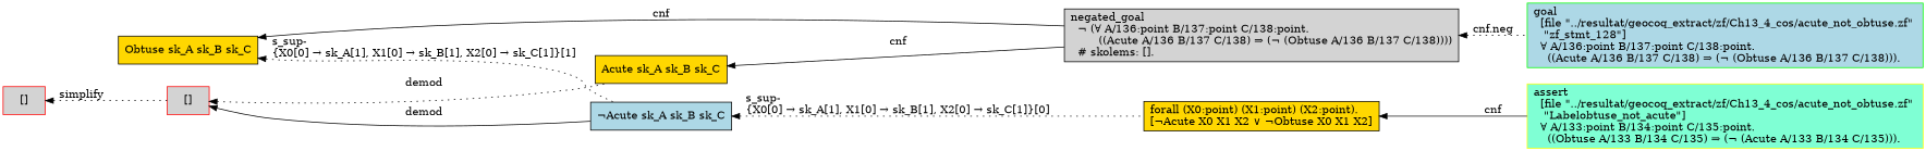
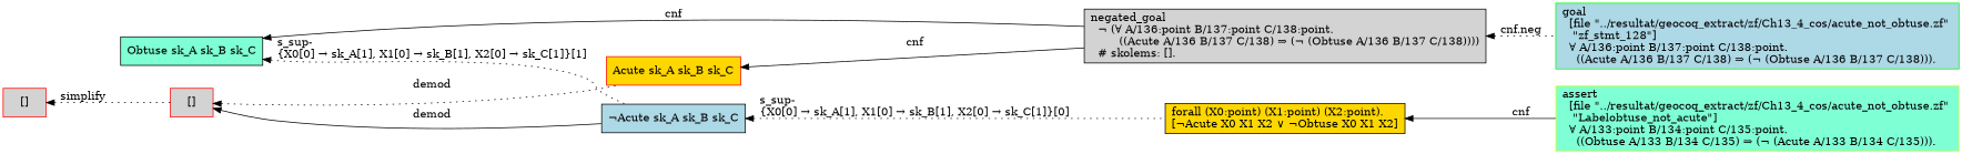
  digraph {
    rankdir=LR
    node [fillcolor=lightgrey shape=box style=filled]
    edge [dir=back style=dotted]
    n1 [color=red label="[]"]
    n2 [color=red label="[]"]
-   n3 [fillcolor=gold label="Acute sk_A sk_B sk_C\l"]
+   n3 [fillcolor=gold label="Acute sk_A sk_B sk_C\l" color=red]
    n4 [fillcolor=lightblue label="¬Acute sk_A sk_B sk_C\l"]
    n5 [label="negated_goal\l  ¬ (∀ A/136:point B/137:point C/138:point.\l        ((Acute A/136 B/137 C/138) ⇒ (¬ (Obtuse A/136 B/137 C/138))))\l  # skolems: [].\l"]
    n6 [fillcolor=gold label="forall (X0:point) (X1:point) (X2:point).\l[¬Acute X0 X1 X2 ∨ ¬Obtuse X0 X1 X2]\l"]
    n7 [color=green fillcolor=lightblue label="goal\l  [file \"../resultat/geocoq_extract/zf/Ch13_4_cos/acute_not_obtuse.zf\" \l   \"zf_stmt_128\"]\l  ∀ A/136:point B/137:point C/138:point.\l    ((Acute A/136 B/137 C/138) ⇒ (¬ (Obtuse A/136 B/137 C/138))).\l"]
    n8 [color=yellow fillcolor=aquamarine label="assert\l  [file \"../resultat/geocoq_extract/zf/Ch13_4_cos/acute_not_obtuse.zf\" \l   \"Labelobtuse_not_acute\"]\l  ∀ A/133:point B/134:point C/135:point.\l    ((Obtuse A/133 B/134 C/135) ⇒ (¬ (Acute A/133 B/134 C/135))).\l"]
-   n9 [fillcolor=gold label="Obtuse sk_A sk_B sk_C\l"]
+   n9 [fillcolor=aquamarine label="Obtuse sk_A sk_B sk_C\l"]
    n1 -> n2 [label=simplify]
    n2 -> n3 [label=demod]
    n2 -> n4 [label=demod style=solid]
    n3 -> n5 [label=cnf style=solid]
    n4 -> n6 [label="s_sup-\l\{X0[0] → sk_A[1], X1[0] → sk_B[1], X2[0] → sk_C[1]\}[0]\l"]
    n5 -> n7 [label="cnf.neg"]
    n6 -> n8 [label=cnf style=solid]
    n9 -> n4 [label="s_sup-\l\{X0[0] → sk_A[1], X1[0] → sk_B[1], X2[0] → sk_C[1]\}[1]\l"]
    n9 -> n5 [label=cnf style=solid]
  }
